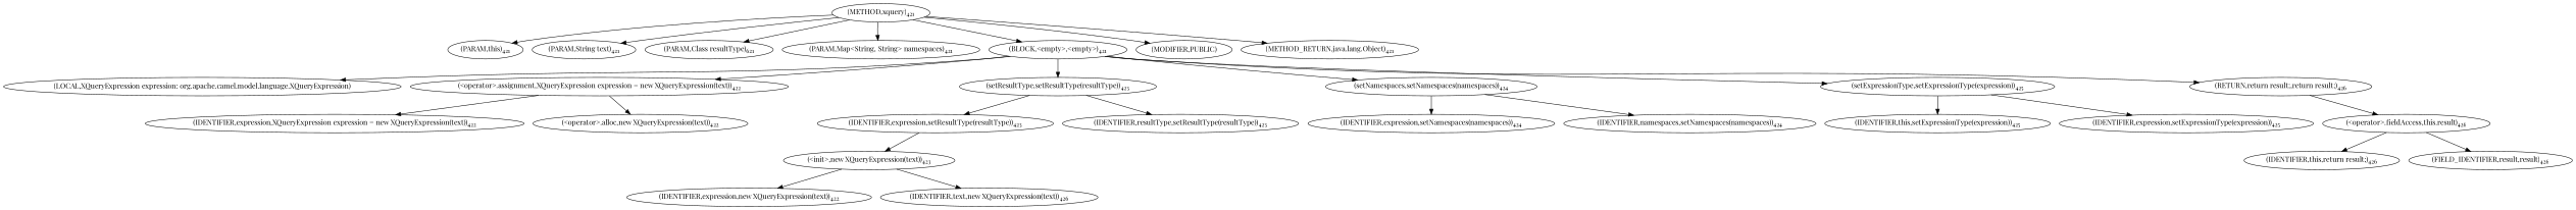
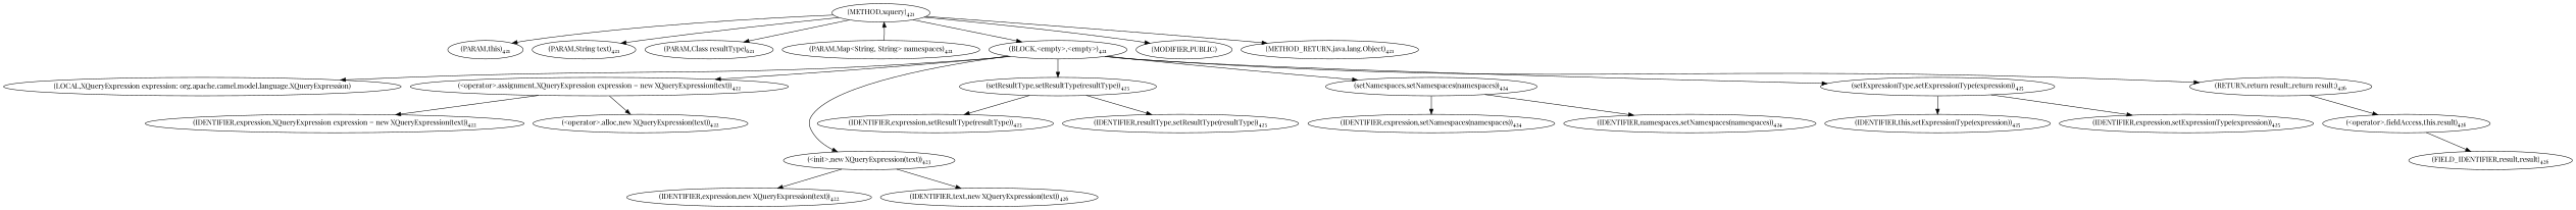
  digraph {
    fontname="Playfair Display"
    node [fontname="Playfair Display"]
    edge [fontname="Playfair Display"]
    n1 [label=<(METHOD,xquery)<SUB>421</SUB>>]
    n2 [label=<(PARAM,this)<SUB>421</SUB>>]
    n3 [label=<(PARAM,String text)<SUB>421</SUB>>]
    n4 [label=<(PARAM,Class resultType)<SUB>621</SUB>>]
    n5 [label=<(PARAM,Map&lt;String, String&gt; namespaces)<SUB>421</SUB>>]
    n6 [label=<(BLOCK,&lt;empty&gt;,&lt;empty&gt;)<SUB>421</SUB>>]
    n7 [label=<(MODIFIER,PUBLIC)>]
    n8 [label=<(METHOD_RETURN,java.lang.Object)<SUB>421</SUB>>]
    n9 [label=<(LOCAL,XQueryExpression expression: org.apache.camel.model.language.XQueryExpression)>]
    n10 [label=<(&lt;operator&gt;.assignment,XQueryExpression expression = new XQueryExpression(text))<SUB>422</SUB>>]
    n11 [label=<(&lt;init&gt;,new XQueryExpression(text))<SUB>423</SUB>>]
    n12 [label=<(setResultType,setResultType(resultType))<SUB>423</SUB>>]
    n13 [label=<(setNamespaces,setNamespaces(namespaces))<SUB>424</SUB>>]
    n14 [label=<(setExpressionType,setExpressionType(expression))<SUB>425</SUB>>]
    n15 [label=<(RETURN,return result;,return result;)<SUB>426</SUB>>]
    n16 [label=<(IDENTIFIER,expression,XQueryExpression expression = new XQueryExpression(text))<SUB>422</SUB>>]
    n17 [label=<(&lt;operator&gt;.alloc,new XQueryExpression(text))<SUB>422</SUB>>]
    n18 [label=<(IDENTIFIER,expression,new XQueryExpression(text))<SUB>422</SUB>>]
    n19 [label=<(IDENTIFIER,text,new XQueryExpression(text))<SUB>426</SUB>>]
    n20 [label=<(IDENTIFIER,expression,setResultType(resultType))<SUB>423</SUB>>]
    n21 [label=<(IDENTIFIER,resultType,setResultType(resultType))<SUB>423</SUB>>]
    n22 [label=<(IDENTIFIER,expression,setNamespaces(namespaces))<SUB>424</SUB>>]
    n23 [label=<(IDENTIFIER,namespaces,setNamespaces(namespaces))<SUB>424</SUB>>]
    n24 [label=<(IDENTIFIER,this,setExpressionType(expression))<SUB>425</SUB>>]
    n25 [label=<(IDENTIFIER,expression,setExpressionType(expression))<SUB>425</SUB>>]
    n26 [label=<(&lt;operator&gt;.fieldAccess,this.result)<SUB>426</SUB>>]
-   n27 [label=<(IDENTIFIER,this,return result;)<SUB>426</SUB>>]
    n28 [label=<(FIELD_IDENTIFIER,result,result)<SUB>426</SUB>>]
    n1 -> n2
    n1 -> n3
    n1 -> n4
-   n1 -> n5
+   n5 -> n1
    n1 -> n6
    n1 -> n7
    n1 -> n8
    n6 -> n9
    n6 -> n10
-   n20 -> n11
+   n6 -> n11
    n6 -> n12
    n6 -> n13
    n6 -> n14
    n6 -> n15
    n10 -> n16
    n10 -> n17
    n11 -> n18
    n11 -> n19
    n12 -> n20
    n12 -> n21
    n13 -> n22
    n13 -> n23
    n14 -> n24
    n14 -> n25
    n15 -> n26
-   n26 -> n27
    n26 -> n28
  }
